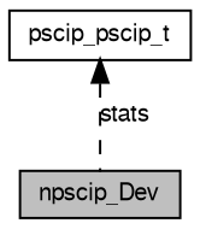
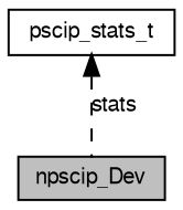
  digraph {
    node [color=black fontname=FreeSans fontsize=10 shape=record style=filled]
    n1 [fillcolor=grey75 fontcolor=black height=0.2 label=npscip_Dev width=0.4]
-   n2 [fillcolor=white height=0.2 label=pscip_pscip_t width=0.4]
+   n2 [fillcolor=white height=0.2 label=pscip_stats_t width=0.4]
    n2 -> n1 [color=black dir=back fontname=FreeSans fontsize=10 label=stats labelfontname=FreeSans labelfontsize=10 style=dashed]
  }
